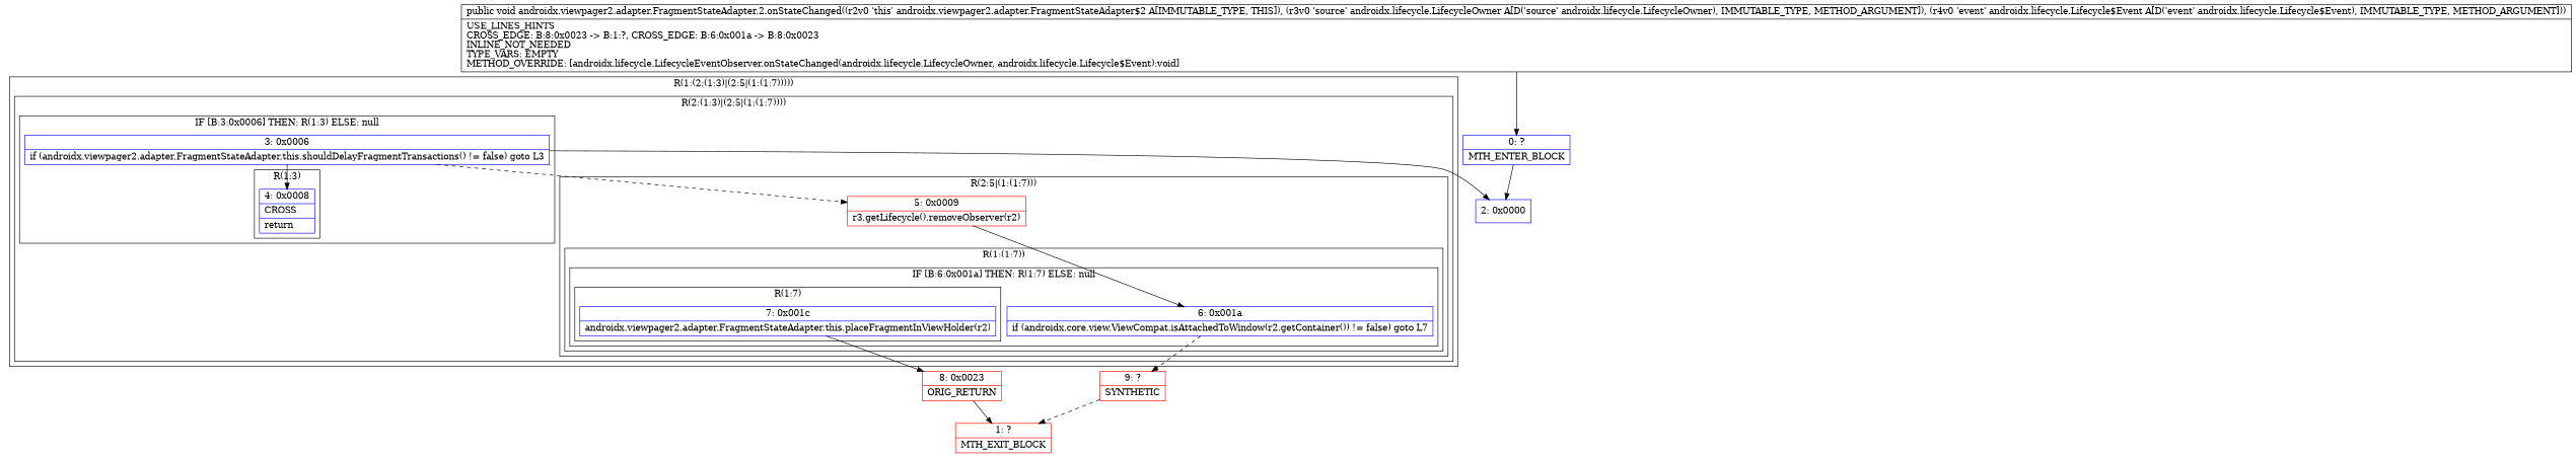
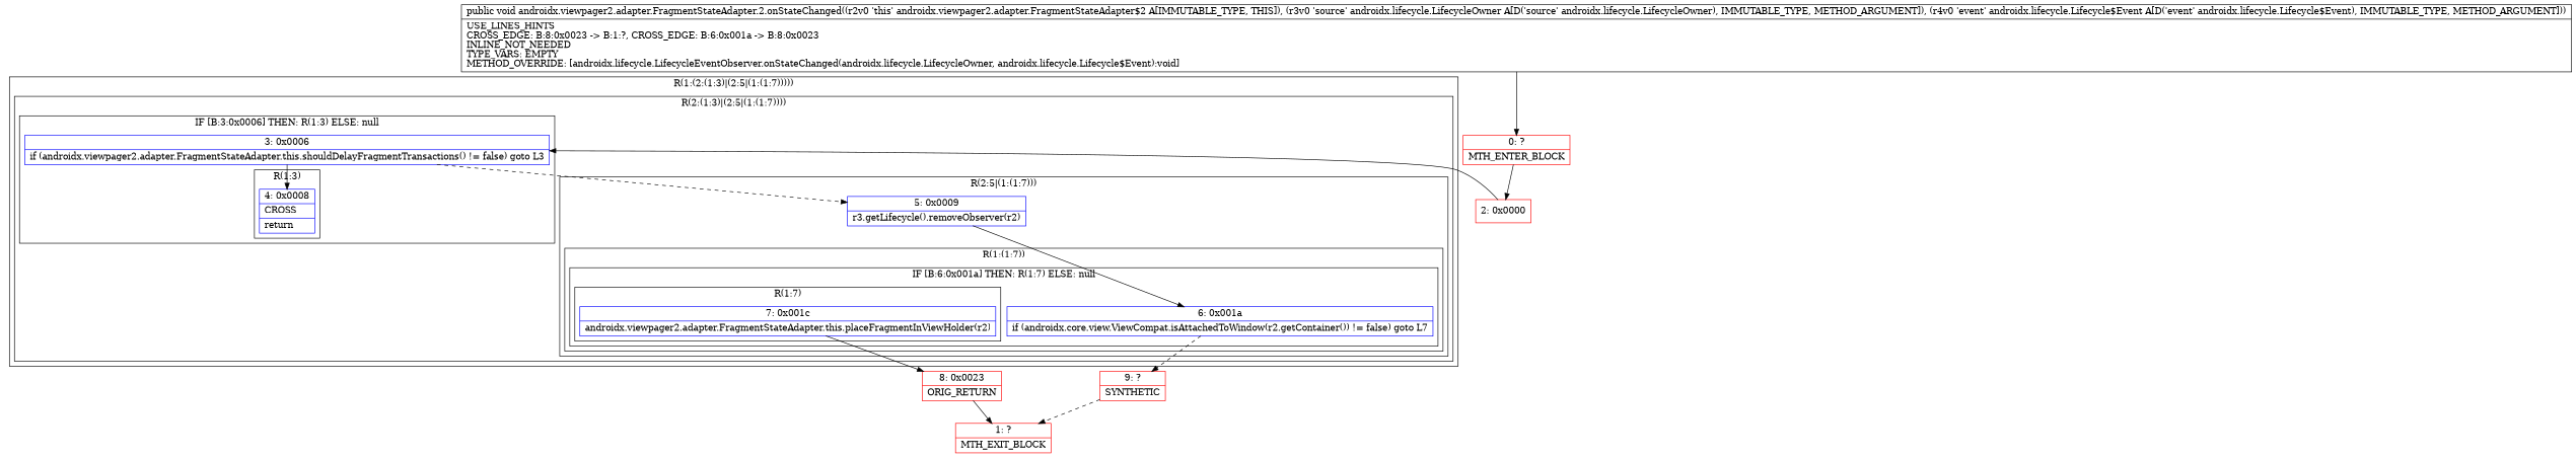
  digraph {
    node [color=blue shape=record]
    n1 [label="{4\:\ 0x0008|CROSS\l|return\l}"]
    n2 [label="{3\:\ 0x0006|if (androidx.viewpager2.adapter.FragmentStateAdapter.this.shouldDelayFragmentTransactions() != false) goto L3\l}"]
    n3 [label="{7\:\ 0x001c|androidx.viewpager2.adapter.FragmentStateAdapter.this.placeFragmentInViewHolder(r2)\l}"]
    n4 [label="{6\:\ 0x001a|if (androidx.core.view.ViewCompat.isAttachedToWindow(r2.getContainer()) != false) goto L7\l}"]
-   n5 [color=red label="{5\:\ 0x0009|r3.getLifecycle().removeObserver(r2)\l}"]
+   n5 [label="{5\:\ 0x0009|r3.getLifecycle().removeObserver(r2)\l}"]
    n6 [color=red label="{8\:\ 0x0023|ORIG_RETURN\l}"]
    n7 [color=red label="{9\:\ ?|SYNTHETIC\l}"]
    n8 [color=red label="{1\:\ ?|MTH_EXIT_BLOCK\l}"]
-   n9 [label="{0\:\ ?|MTH_ENTER_BLOCK\l}"]
-   n10 [label="{2\:\ 0x0000}"]
+   n9 [color=red label="{0\:\ ?|MTH_ENTER_BLOCK\l}"]
+   n10 [color=red label="{2\:\ 0x0000}"]
    n11 [label="{public void androidx.viewpager2.adapter.FragmentStateAdapter.2.onStateChanged((r2v0 'this' androidx.viewpager2.adapter.FragmentStateAdapter$2 A[IMMUTABLE_TYPE, THIS]), (r3v0 'source' androidx.lifecycle.LifecycleOwner A[D('source' androidx.lifecycle.LifecycleOwner), IMMUTABLE_TYPE, METHOD_ARGUMENT]), (r4v0 'event' androidx.lifecycle.Lifecycle$Event A[D('event' androidx.lifecycle.Lifecycle$Event), IMMUTABLE_TYPE, METHOD_ARGUMENT]))  | USE_LINES_HINTS\lCROSS_EDGE: B:8:0x0023 \-\> B:1:?, CROSS_EDGE: B:6:0x001a \-\> B:8:0x0023\lINLINE_NOT_NEEDED\lTYPE_VARS: EMPTY\lMETHOD_OVERRIDE: [androidx.lifecycle.LifecycleEventObserver.onStateChanged(androidx.lifecycle.LifecycleOwner, androidx.lifecycle.Lifecycle$Event):void]\l}" color=""]
    subgraph cluster_1 {
      label="R(1:(2:(1:3)|(2:5|(1:(1:7)))))"
      subgraph cluster_2 {
        label="R(2:(1:3)|(2:5|(1:(1:7))))"
        subgraph cluster_3 {
          label="IF [B:3:0x0006] THEN: R(1:3) ELSE: null"
          n2
          subgraph cluster_4 {
            label="R(1:3)"
            n1
          }
        }
        subgraph cluster_5 {
          label="R(2:5|(1:(1:7)))"
          n5
          subgraph cluster_6 {
            label="R(1:(1:7))"
            subgraph cluster_7 {
              label="IF [B:6:0x001a] THEN: R(1:7) ELSE: null"
              n4
              subgraph cluster_8 {
                label="R(1:7)"
                n3
              }
            }
          }
        }
      }
    }
    n2 -> n1
    n2 -> n5 [style=dashed]
    n3 -> n6
    n4 -> n7 [style=dashed]
    n5 -> n4
    n6 -> n8
    n7 -> n8 [style=dashed]
    n9 -> n10
-   n2 -> n10
+   n10 -> n2
    n11 -> n9
  }
